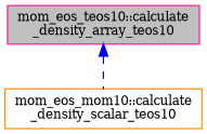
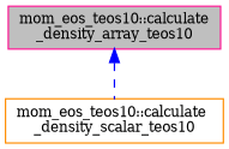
  digraph {
    rankdir=TB
    fontname="DejaVu Serif"
    node [fontname="DejaVu Serif" fontsize=10 shape=record style=filled]
    n1 [color=deeppink fillcolor=grey75 fontcolor=black height=0.2 label="mom_eos_teos10::calculate\l_density_array_teos10" width=0.4]
-   n2 [color=darkorange fillcolor=white height=0.2 label="mom_eos_mom10::calculate\l_density_scalar_teos10" width=0.4]
+   n2 [color=darkorange fillcolor=white height=0.2 label="mom_eos_teos10::calculate\l_density_scalar_teos10" width=0.4]
    n1 -> n2 [color=blue dir=back fontname="DejaVu Serif" fontsize=10 labelfontname=Helvetica labelfontsize=10 style=dashed]
  }
